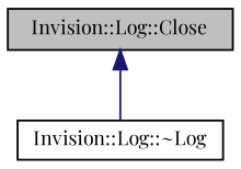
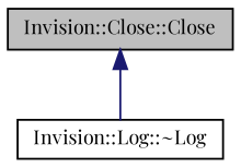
  digraph {
    rankdir=TB
    fontname="Playfair Display"
    node [color=black fontname="Playfair Display" fontsize=10 shape=record style=filled]
-   n1 [fillcolor=grey75 fontcolor=black height=0.2 label="Invision::Log::Close" width=0.4]
+   n1 [fillcolor=grey75 fontcolor=black height=0.2 label="Invision::Close::Close" width=0.4]
    n2 [fillcolor=white height=0.2 label="Invision::Log::~Log" width=0.4]
    n1 -> n2 [color=midnightblue dir=back fontname="Playfair Display" fontsize=10 labelfontname=Helvetica labelfontsize=10 style=solid]
  }
